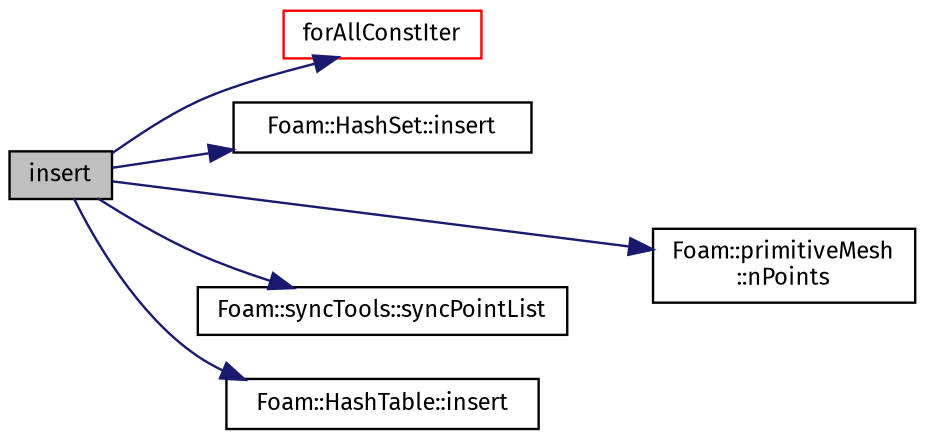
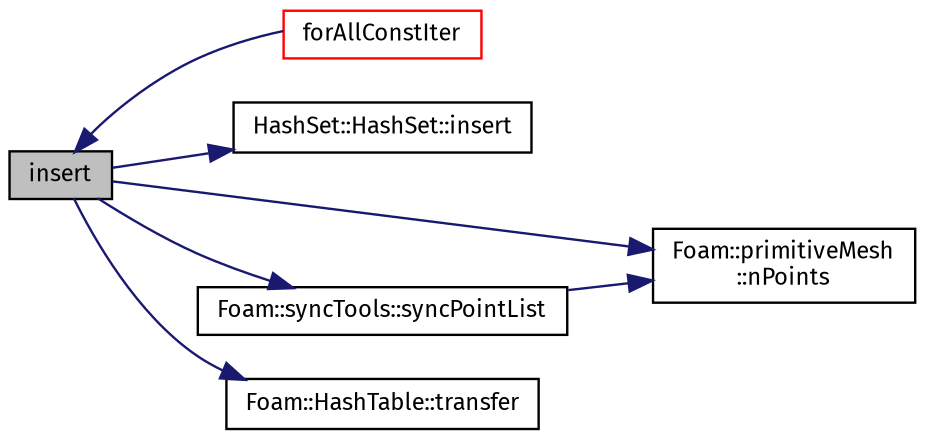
  digraph {
    fontname="Fira Sans"
    rankdir=LR
    node [color=black fontname="Fira Sans" fontsize=10 shape=record]
    edge [color=midnightblue fontname="Fira Sans" fontsize=10 labelfontname=FreeSans labelfontsize=10 style=solid]
    n1 [fillcolor=grey75 fontcolor=black height=0.2 label=insert style=filled width=0.4]
    n2 [color=red height=0.2 label=forAllConstIter width=0.4]
-   n3 [height=0.2 label="Foam::HashSet::insert" width=0.4]
+   n3 [height=0.2 label="HashSet::HashSet::insert" width=0.4]
    n4 [height=0.2 label="Foam::primitiveMesh\l::nPoints" width=0.4]
    n5 [height=0.2 label="Foam::syncTools::syncPointList" width=0.4]
-   n6 [height=0.2 label="Foam::HashTable::insert" width=0.4]
-   n1 -> n2
+   n6 [height=0.2 label="Foam::HashTable::transfer" width=0.4]
+   n2 -> n1
    n1 -> n3
    n1 -> n4
    n1 -> n5
    n1 -> n6
+   n5 -> n4
  }
